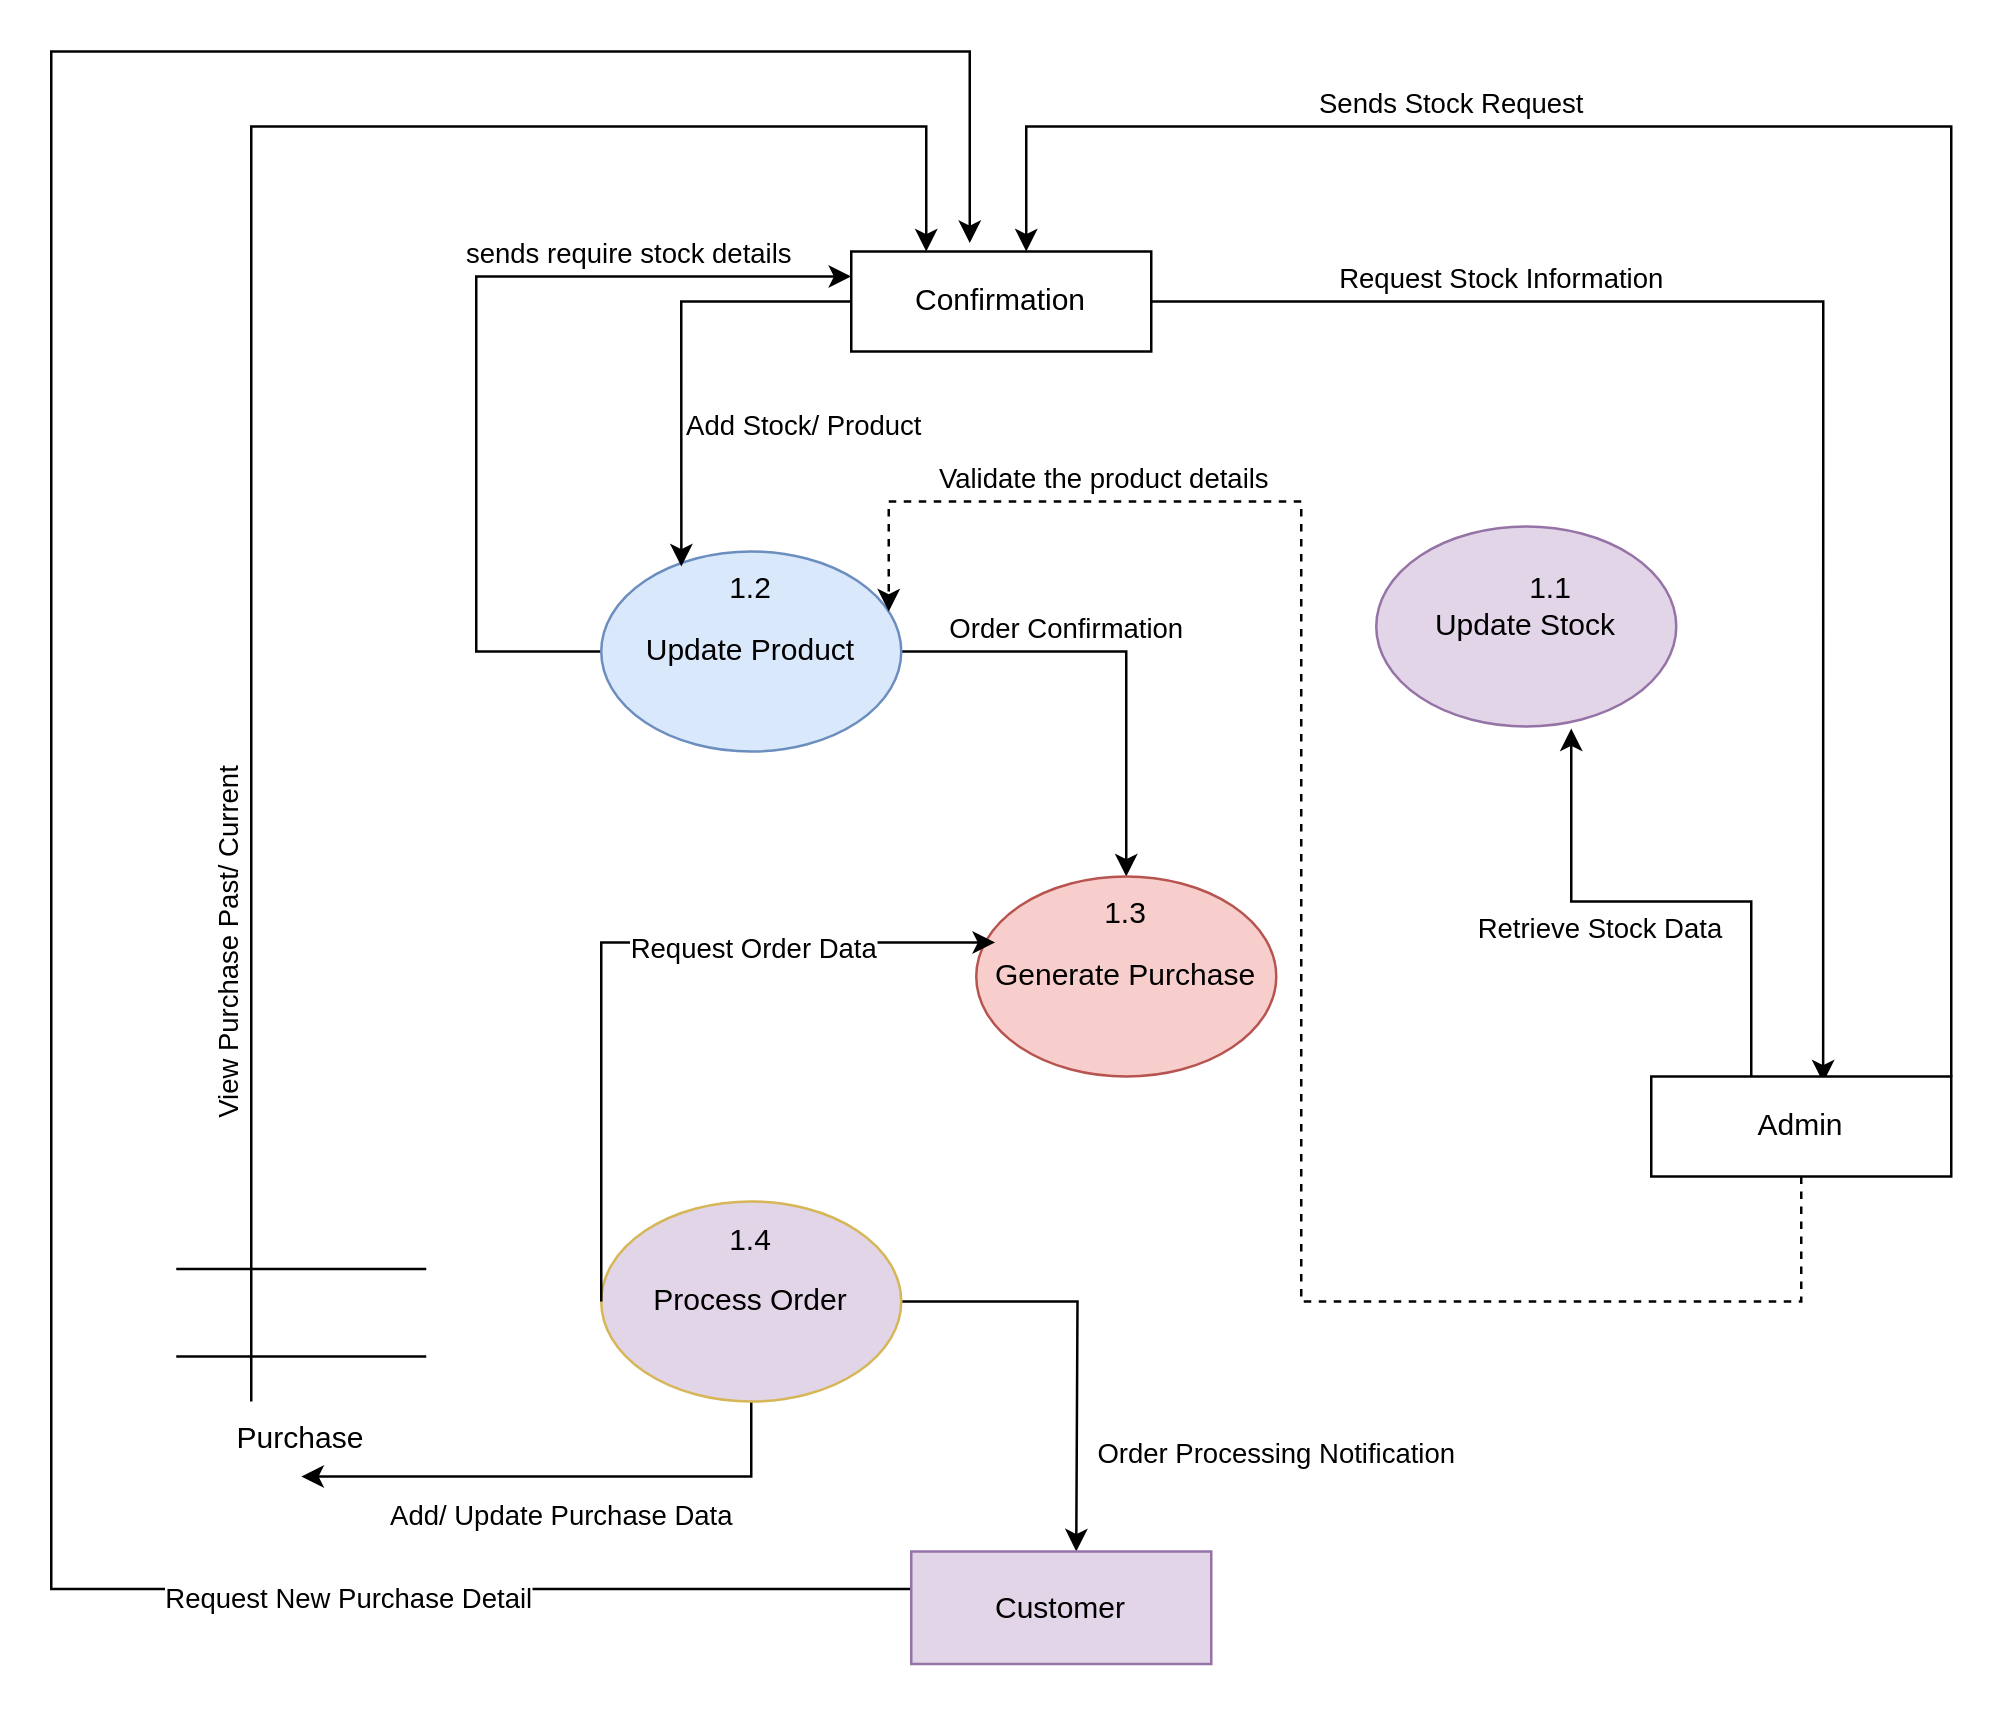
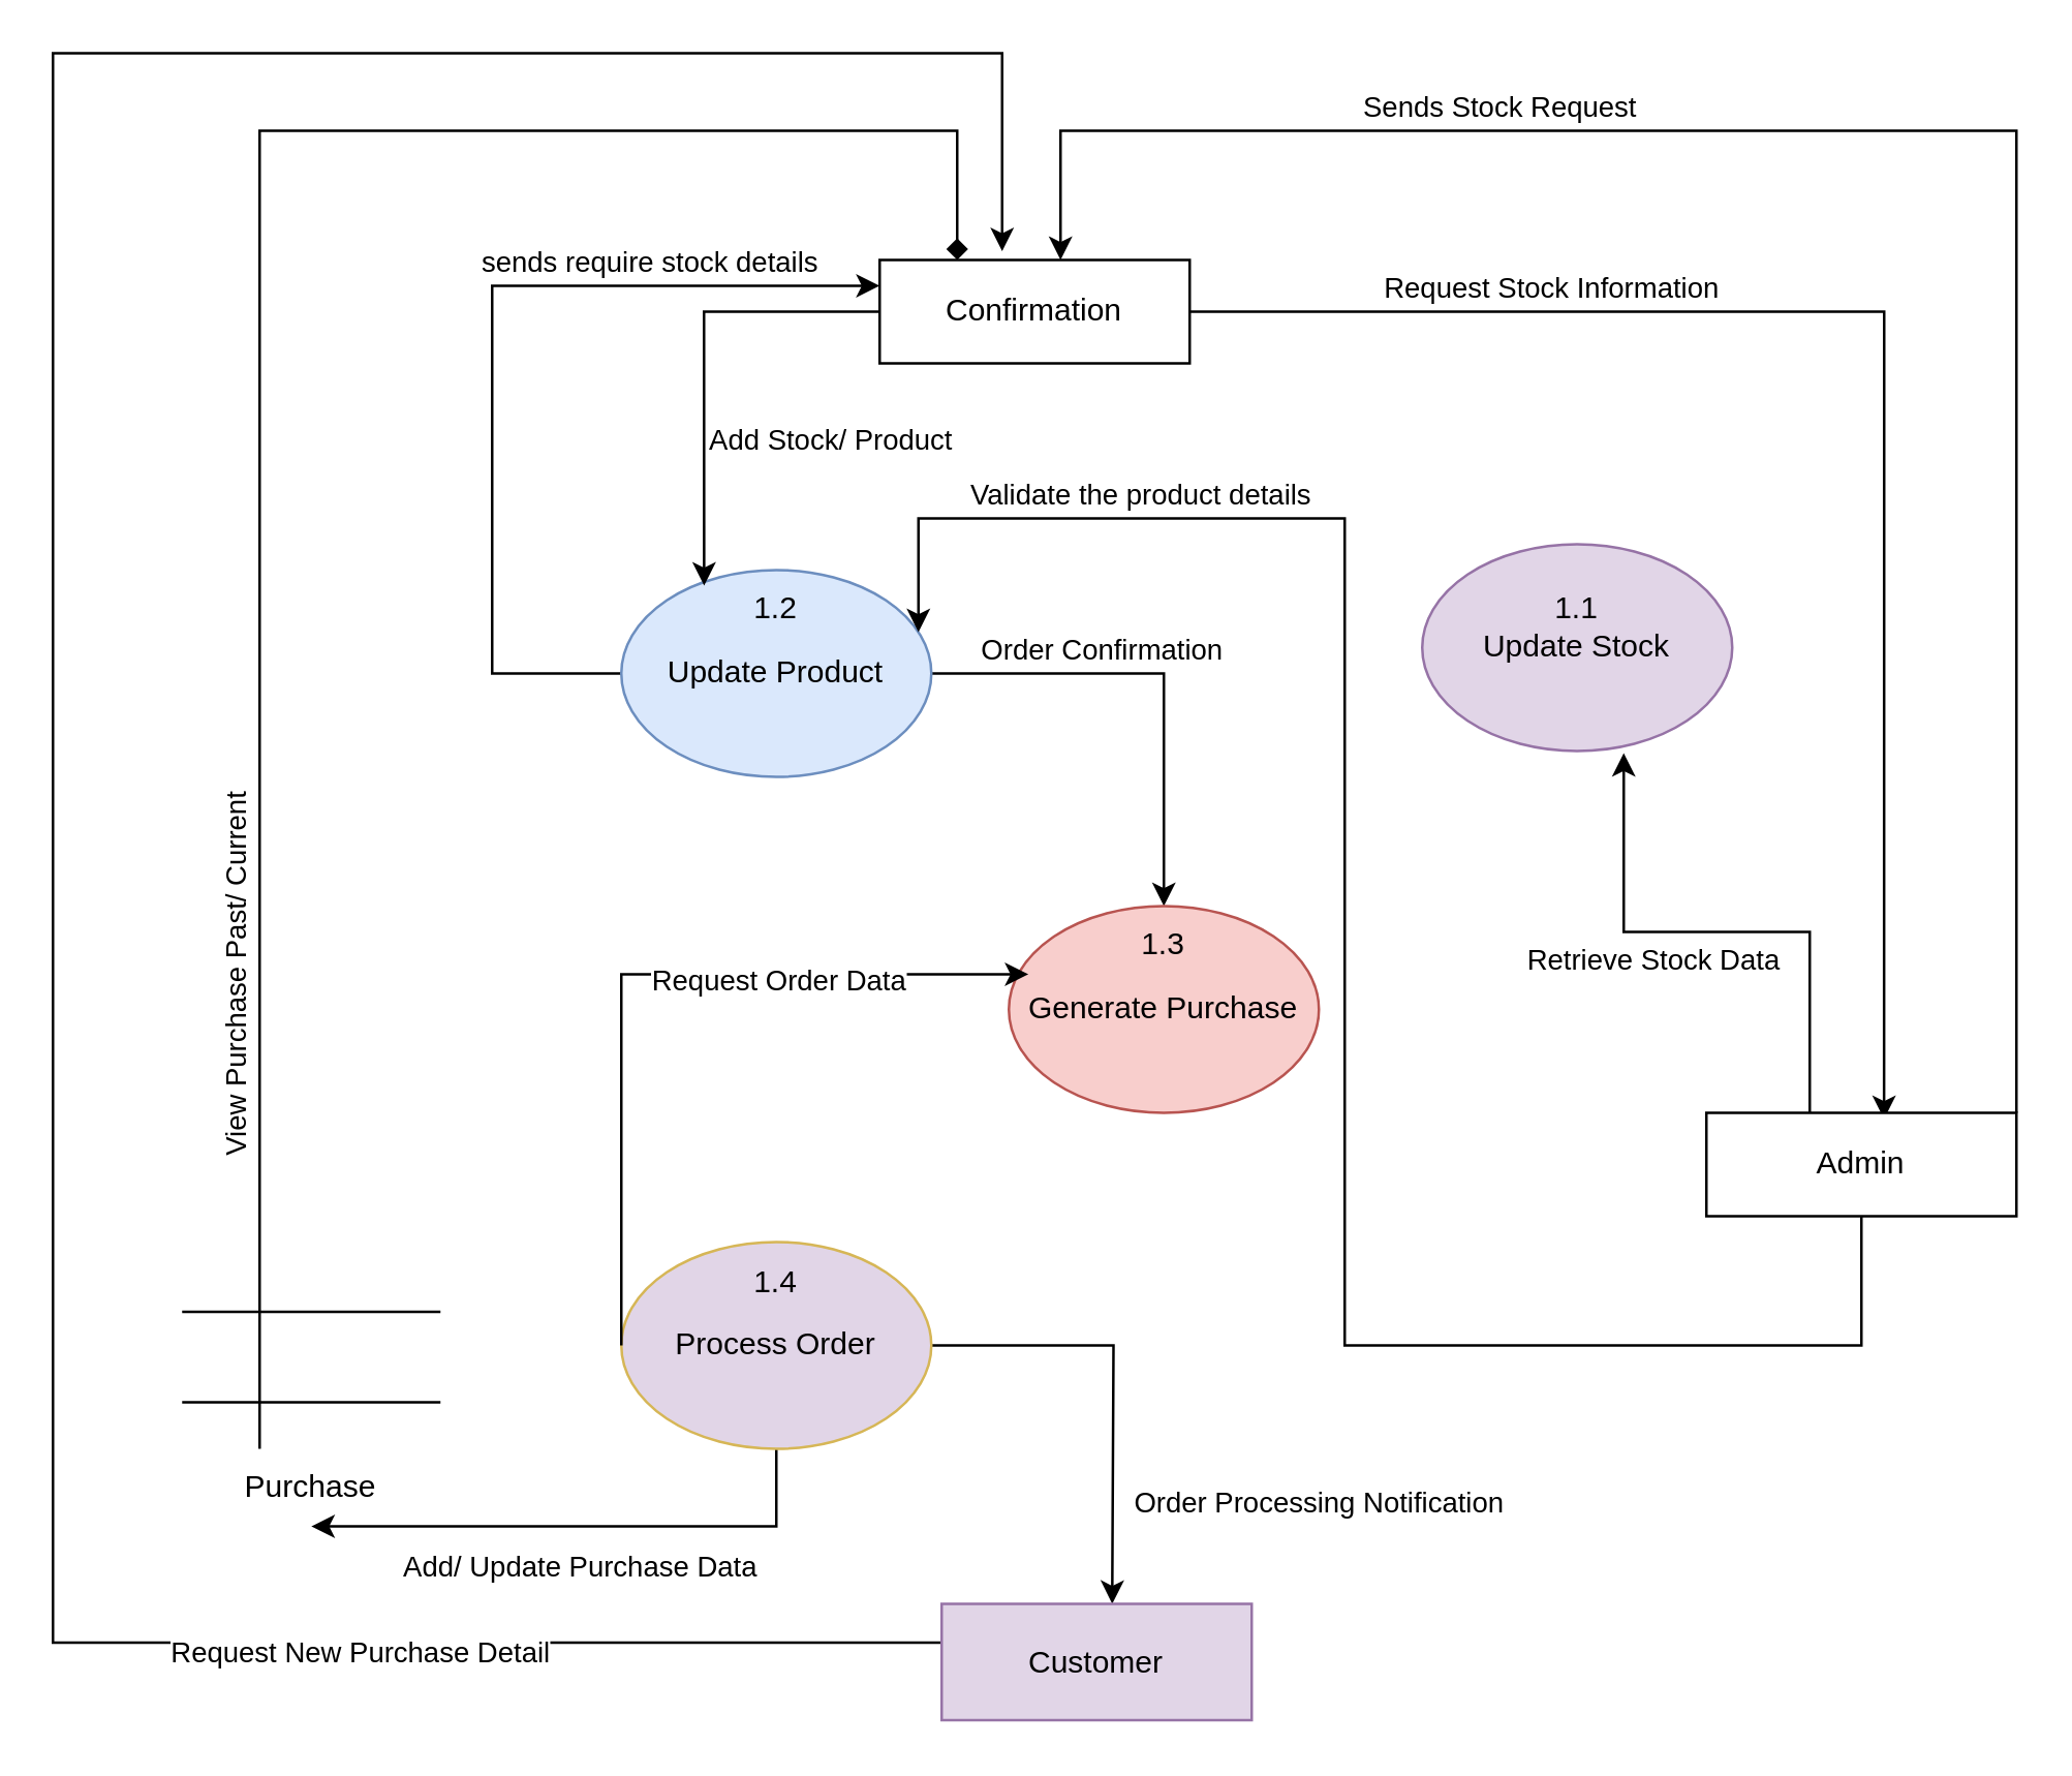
  <mxCell id="0" />
  <mxCell id="1" parent="0" />
  <mxCell id="2" style="edgeStyle=orthogonalEdgeStyle;rounded=0;orthogonalLoop=1;jettySize=auto;html=1;entryX=0.573;entryY=0.06;entryDx=0;entryDy=0;entryPerimeter=0;" parent="1" source="4" target="25" edge="1"><mxGeometry relative="1" as="geometry" /></mxCell>
  <mxCell id="3" value="Request Stock Information" style="edgeLabel;html=1;align=center;verticalAlign=middle;resizable=0;points=[];" parent="2" vertex="1" connectable="0"><mxGeometry x="-0.52" y="-4" relative="1" as="geometry"><mxPoint y="-14" as="offset" /></mxGeometry></mxCell>
  <mxCell id="4" value="Confirmation" style="rounded=0;whiteSpace=wrap;html=1;" parent="1" vertex="1"><mxGeometry x="340" y="100" width="120" height="40" as="geometry" /></mxCell>
  <mxCell id="5" value="Update Stock" style="ellipse;whiteSpace=wrap;html=1;fillColor=#e1d5e7;strokeColor=#9673a6;" parent="1" vertex="1"><mxGeometry x="550" y="210" width="120" height="80" as="geometry" /></mxCell>
  <mxCell id="6" style="edgeStyle=orthogonalEdgeStyle;rounded=0;orthogonalLoop=1;jettySize=auto;html=1;entryX=0;entryY=0.25;entryDx=0;entryDy=0;" parent="1" source="10" target="4" edge="1"><mxGeometry relative="1" as="geometry"><Array as="points"><mxPoint x="190" y="260" /><mxPoint x="190" y="110" /></Array></mxGeometry></mxCell>
  <mxCell id="7" value="sends require stock details" style="edgeLabel;html=1;align=center;verticalAlign=middle;resizable=0;points=[];rotation=0;" parent="6" vertex="1" connectable="0"><mxGeometry x="-0.337" y="4" relative="1" as="geometry"><mxPoint x="64" y="-94" as="offset" /></mxGeometry></mxCell>
  <mxCell id="8" style="edgeStyle=orthogonalEdgeStyle;rounded=0;orthogonalLoop=1;jettySize=auto;html=1;" parent="1" source="10" target="13" edge="1"><mxGeometry relative="1" as="geometry" /></mxCell>
  <mxCell id="9" value="Order Confirmation" style="edgeLabel;html=1;align=center;verticalAlign=middle;resizable=0;points=[];" parent="8" vertex="1" connectable="0"><mxGeometry x="-0.316" y="-3" relative="1" as="geometry"><mxPoint x="3" y="-13" as="offset" /></mxGeometry></mxCell>
  <mxCell id="10" value="Update Product" style="ellipse;whiteSpace=wrap;html=1;fillColor=#dae8fc;strokeColor=#6c8ebf;" parent="1" vertex="1"><mxGeometry x="240" y="220" width="120" height="80" as="geometry" /></mxCell>
  <mxCell id="11" style="edgeStyle=orthogonalEdgeStyle;rounded=0;orthogonalLoop=1;jettySize=auto;html=1;entryX=0.5;entryY=0;entryDx=0;entryDy=0;exitX=1;exitY=0.5;exitDx=0;exitDy=0;" parent="1" source="16" edge="1"><mxGeometry relative="1" as="geometry"><mxPoint x="430" y="620" as="targetPoint" /></mxGeometry></mxCell>
  <mxCell id="12" value="Order Processing Notification" style="edgeLabel;html=1;align=center;verticalAlign=middle;resizable=0;points=[];" parent="11" vertex="1" connectable="0"><mxGeometry x="-0.235" y="-3" relative="1" as="geometry"><mxPoint x="84" y="57" as="offset" /></mxGeometry></mxCell>
  <mxCell id="13" value="Generate Purchase" style="ellipse;whiteSpace=wrap;html=1;fillColor=#f8cecc;strokeColor=#b85450;" parent="1" vertex="1"><mxGeometry x="390" y="350" width="120" height="80" as="geometry" /></mxCell>
  <mxCell id="14" style="edgeStyle=orthogonalEdgeStyle;rounded=0;orthogonalLoop=1;jettySize=auto;html=1;entryX=0.5;entryY=1;entryDx=0;entryDy=0;" parent="1" source="16" target="19" edge="1"><mxGeometry relative="1" as="geometry"><mxPoint x="110" y="550" as="targetPoint" /><Array as="points"><mxPoint x="300" y="590" /><mxPoint x="120" y="590" /></Array></mxGeometry></mxCell>
  <mxCell id="15" value="Add/ Update Purchase Data" style="edgeLabel;html=1;align=center;verticalAlign=middle;resizable=0;points=[];" parent="14" vertex="1" connectable="0"><mxGeometry x="0.018" y="3" relative="1" as="geometry"><mxPoint y="12" as="offset" /></mxGeometry></mxCell>
  <mxCell id="16" value="Process Order" style="ellipse;whiteSpace=wrap;html=1;fillColor=#e1d5e7;strokeColor=#d6b656;" parent="1" vertex="1"><mxGeometry x="240" y="480" width="120" height="80" as="geometry" /></mxCell>
- <mxCell id="17" style="edgeStyle=orthogonalEdgeStyle;rounded=0;orthogonalLoop=1;jettySize=auto;html=1;" parent="1" source="19" target="4" edge="1"><mxGeometry relative="1" as="geometry"><Array as="points"><mxPoint x="100" y="50" /><mxPoint x="370" y="50" /></Array></mxGeometry></mxCell>
+ <mxCell id="17" style="edgeStyle=orthogonalEdgeStyle;rounded=0;orthogonalLoop=1;jettySize=auto;html=1;endArrow=diamond;" parent="1" source="19" target="4" edge="1"><mxGeometry relative="1" as="geometry"><Array as="points"><mxPoint x="100" y="50" /><mxPoint x="370" y="50" /></Array></mxGeometry></mxCell>
  <mxCell id="18" value="View Purchase Past/ Current" style="edgeLabel;html=1;align=center;verticalAlign=middle;resizable=0;points=[];rotation=-90;" parent="17" vertex="1" connectable="0"><mxGeometry x="-0.555" relative="1" as="geometry"><mxPoint x="-10" y="3" as="offset" /></mxGeometry></mxCell>
  <mxCell id="19" value="Purchase" style="text;html=1;align=center;verticalAlign=middle;whiteSpace=wrap;rounded=0;" parent="1" vertex="1"><mxGeometry x="90" y="560" width="60" height="30" as="geometry" /></mxCell>
  <mxCell id="20" value="" style="shape=link;html=1;rounded=0;width=35;" parent="1" edge="1"><mxGeometry width="100" relative="1" as="geometry"><mxPoint x="70" y="524.5" as="sourcePoint" /><mxPoint x="170" y="524.5" as="targetPoint" /><Array as="points"><mxPoint x="120" y="524.5" /></Array></mxGeometry></mxCell>
  <mxCell id="21" style="edgeStyle=orthogonalEdgeStyle;rounded=0;orthogonalLoop=1;jettySize=auto;html=1;" parent="1" edge="1"><mxGeometry relative="1" as="geometry"><mxPoint x="780" y="430" as="sourcePoint" /><mxPoint x="410" y="100" as="targetPoint" /><Array as="points"><mxPoint x="779.99" y="50" /><mxPoint x="409.99" y="50" /></Array></mxGeometry></mxCell>
  <mxCell id="22" value="Sends Stock Request" style="edgeLabel;html=1;align=center;verticalAlign=middle;resizable=0;points=[];" parent="21" vertex="1" connectable="0"><mxGeometry x="0.454" relative="1" as="geometry"><mxPoint x="1" y="-10" as="offset" /></mxGeometry></mxCell>
- <mxCell id="23" style="edgeStyle=orthogonalEdgeStyle;rounded=0;orthogonalLoop=1;jettySize=auto;html=1;dashed=1;" parent="1" source="25" target="10" edge="1"><mxGeometry relative="1" as="geometry"><Array as="points"><mxPoint x="720" y="520" /><mxPoint x="520" y="520" /><mxPoint x="520" y="200" /><mxPoint x="355" y="200" /></Array></mxGeometry></mxCell>
+ <mxCell id="23" style="edgeStyle=orthogonalEdgeStyle;rounded=0;orthogonalLoop=1;jettySize=auto;html=1;" parent="1" source="25" target="10" edge="1"><mxGeometry relative="1" as="geometry"><Array as="points"><mxPoint x="720" y="520" /><mxPoint x="520" y="520" /><mxPoint x="520" y="200" /><mxPoint x="355" y="200" /></Array></mxGeometry></mxCell>
  <mxCell id="24" value="Validate the product details" style="edgeLabel;html=1;align=center;verticalAlign=middle;resizable=0;points=[];rotation=0;" parent="23" vertex="1" connectable="0"><mxGeometry x="-0.212" y="3" relative="1" as="geometry"><mxPoint x="-77" y="-273" as="offset" /></mxGeometry></mxCell>
  <mxCell id="25" value="Admin" style="rounded=0;whiteSpace=wrap;html=1;" parent="1" vertex="1"><mxGeometry x="660" y="430" width="120" height="40" as="geometry" /></mxCell>
  <mxCell id="26" style="edgeStyle=orthogonalEdgeStyle;rounded=0;orthogonalLoop=1;jettySize=auto;html=1;entryX=0.65;entryY=1.01;entryDx=0;entryDy=0;entryPerimeter=0;" parent="1" source="25" target="5" edge="1"><mxGeometry relative="1" as="geometry"><Array as="points"><mxPoint x="700" y="360" /><mxPoint x="628" y="360" /></Array></mxGeometry></mxCell>
  <mxCell id="27" value="Retrieve Stock Data&amp;nbsp;" style="edgeLabel;html=1;align=center;verticalAlign=middle;resizable=0;points=[];" parent="26" vertex="1" connectable="0"><mxGeometry x="0.306" y="1" relative="1" as="geometry"><mxPoint x="8" y="9" as="offset" /></mxGeometry></mxCell>
  <mxCell id="28" style="edgeStyle=orthogonalEdgeStyle;rounded=0;orthogonalLoop=1;jettySize=auto;html=1;exitX=0;exitY=0.5;exitDx=0;exitDy=0;entryX=0.267;entryY=0.075;entryDx=0;entryDy=0;entryPerimeter=0;" parent="1" source="4" target="10" edge="1"><mxGeometry relative="1" as="geometry" /></mxCell>
  <mxCell id="29" value="Add Stock/ Product" style="edgeLabel;html=1;align=center;verticalAlign=middle;resizable=0;points=[];" parent="28" vertex="1" connectable="0"><mxGeometry x="0.402" relative="1" as="geometry"><mxPoint x="48" y="-4" as="offset" /></mxGeometry></mxCell>
  <mxCell id="30" style="edgeStyle=orthogonalEdgeStyle;rounded=0;orthogonalLoop=1;jettySize=auto;html=1;entryX=0.063;entryY=0.33;entryDx=0;entryDy=0;entryPerimeter=0;" parent="1" source="16" target="13" edge="1"><mxGeometry relative="1" as="geometry"><Array as="points"><mxPoint x="240" y="376" /></Array></mxGeometry></mxCell>
  <mxCell id="31" value="Request Order Data" style="edgeLabel;html=1;align=center;verticalAlign=middle;resizable=0;points=[];" parent="30" vertex="1" connectable="0"><mxGeometry x="0.237" y="-2" relative="1" as="geometry"><mxPoint x="18" as="offset" /></mxGeometry></mxCell>
- <mxCell id="32" value="1.1" style="text;html=1;align=center;verticalAlign=middle;whiteSpace=wrap;rounded=0;" parent="1" vertex="1"><mxGeometry x="590" y="220" width="60" height="30" as="geometry" /></mxCell>
+ <mxCell id="32" value="1.1" style="text;html=1;align=center;verticalAlign=middle;whiteSpace=wrap;rounded=0;" parent="1" vertex="1"><mxGeometry x="580" y="220" width="60" height="30" as="geometry" /></mxCell>
  <mxCell id="33" value="1.2" style="text;html=1;align=center;verticalAlign=middle;whiteSpace=wrap;rounded=0;" parent="1" vertex="1"><mxGeometry x="270" y="220" width="60" height="30" as="geometry" /></mxCell>
  <mxCell id="34" value="1.3" style="text;html=1;align=center;verticalAlign=middle;whiteSpace=wrap;rounded=0;" parent="1" vertex="1"><mxGeometry x="420" y="350" width="60" height="30" as="geometry" /></mxCell>
  <mxCell id="35" value="1.4" style="text;html=1;align=center;verticalAlign=middle;whiteSpace=wrap;rounded=0;" parent="1" vertex="1"><mxGeometry x="270" y="481" width="60" height="30" as="geometry" /></mxCell>
  <mxCell id="36" style="edgeStyle=orthogonalEdgeStyle;rounded=0;orthogonalLoop=1;jettySize=auto;html=1;entryX=0.395;entryY=-0.085;entryDx=0;entryDy=0;entryPerimeter=0;" parent="1" target="4" edge="1"><mxGeometry relative="1" as="geometry"><Array as="points"><mxPoint x="20" y="635" /><mxPoint x="20" y="20" /><mxPoint x="387" y="20" /></Array><mxPoint x="400" y="635" as="sourcePoint" /></mxGeometry></mxCell>
  <mxCell id="37" value="Request New Purchase Detail" style="edgeLabel;html=1;align=center;verticalAlign=middle;resizable=0;points=[];" parent="36" vertex="1" connectable="0"><mxGeometry x="-0.636" y="3" relative="1" as="geometry"><mxPoint as="offset" /></mxGeometry></mxCell>
  <mxCell id="38" value="Customer" style="rounded=0;whiteSpace=wrap;html=1;fillColor=#e1d5e7;strokeColor=#9673a6;" parent="1" vertex="1"><mxGeometry x="364" y="620" width="120" height="45" as="geometry" /></mxCell>
